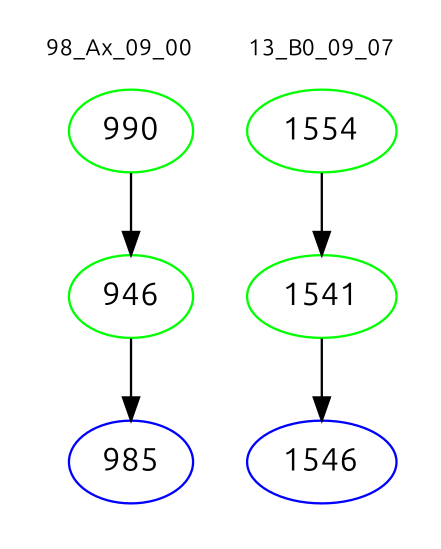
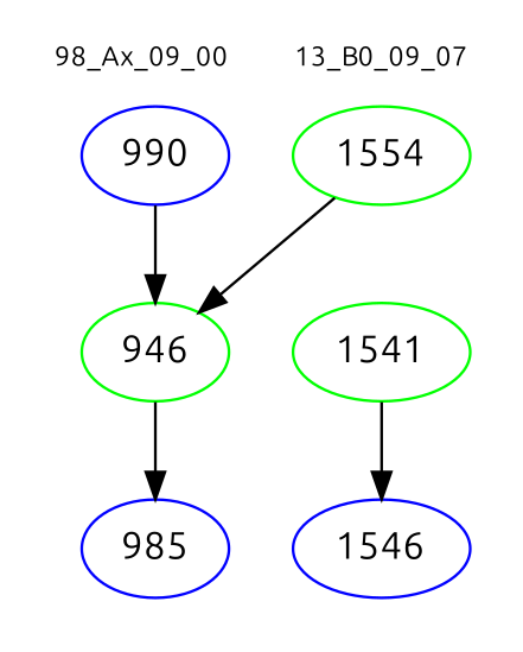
  digraph {
    fontname=Ubuntu
    node [color=green fontname=Ubuntu]
    edge [color=black fontname=Ubuntu]
-   n1 [label=990]
+   n1 [color=blue label=990]
    n2 [label=946]
    n3 [color=blue label=985]
    n4 [label=1554]
    n5 [label=1541]
    n6 [color=blue label=1546]
    subgraph cluster_1 {
      color=white
      fontsize=10
      label="98_Ax_09_00"
      n1
      n2
      n3
    }
    subgraph cluster_2 {
      color=white
      fontsize=10
      label="13_B0_09_07"
      n4
      n5
      n6
    }
    n1 -> n2
    n2 -> n3
-   n4 -> n5
+   n4 -> n2
    n5 -> n6
  }
